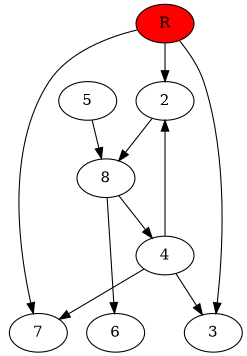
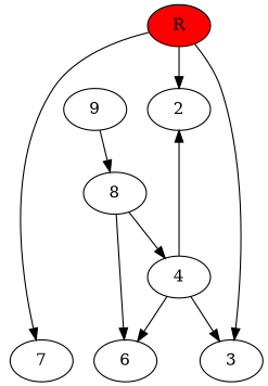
  digraph {
    2
    8
    6
    4
    3
    7
-   5
+   5 [label=9]
    R [fillcolor="#ff0000" style=filled]
-   2 -> 8
    8 -> 6
    8 -> 4
    4 -> 2
    4 -> 3
-   4 -> 7
+   4 -> 6
    5 -> 8
    R -> 2
    R -> 3
    R -> 7
  }
